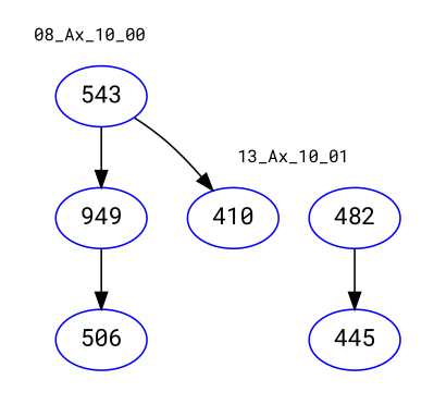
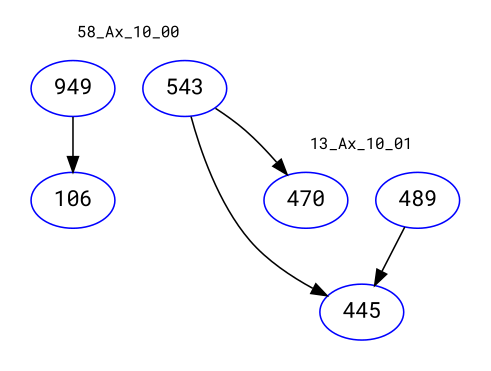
  digraph {
    fontname="Roboto Mono"
    node [color=blue fontname="Roboto Mono"]
    edge [color=black fontname="Roboto Mono"]
-   n1 [label=482]
+   n1 [label=489]
    n2 [label=445]
-   n3 [label=410]
+   n3 [label=470]
    n4 [label=543]
    n5 [label=949]
-   n6 [label=506]
+   n6 [label=106]
    subgraph cluster_1 {
      color=white
      fontsize=10
      label="13_Ax_10_01"
      n1
      n2
      n3
    }
    subgraph cluster_2 {
      color=white
      fontsize=10
-     label="08_Ax_10_00"
+     label="58_Ax_10_00"
      n4
      n5
      n6
    }
    n1 -> n2
    n4 -> n3
-   n4 -> n5
+   n4 -> n2
    n5 -> n6
  }
